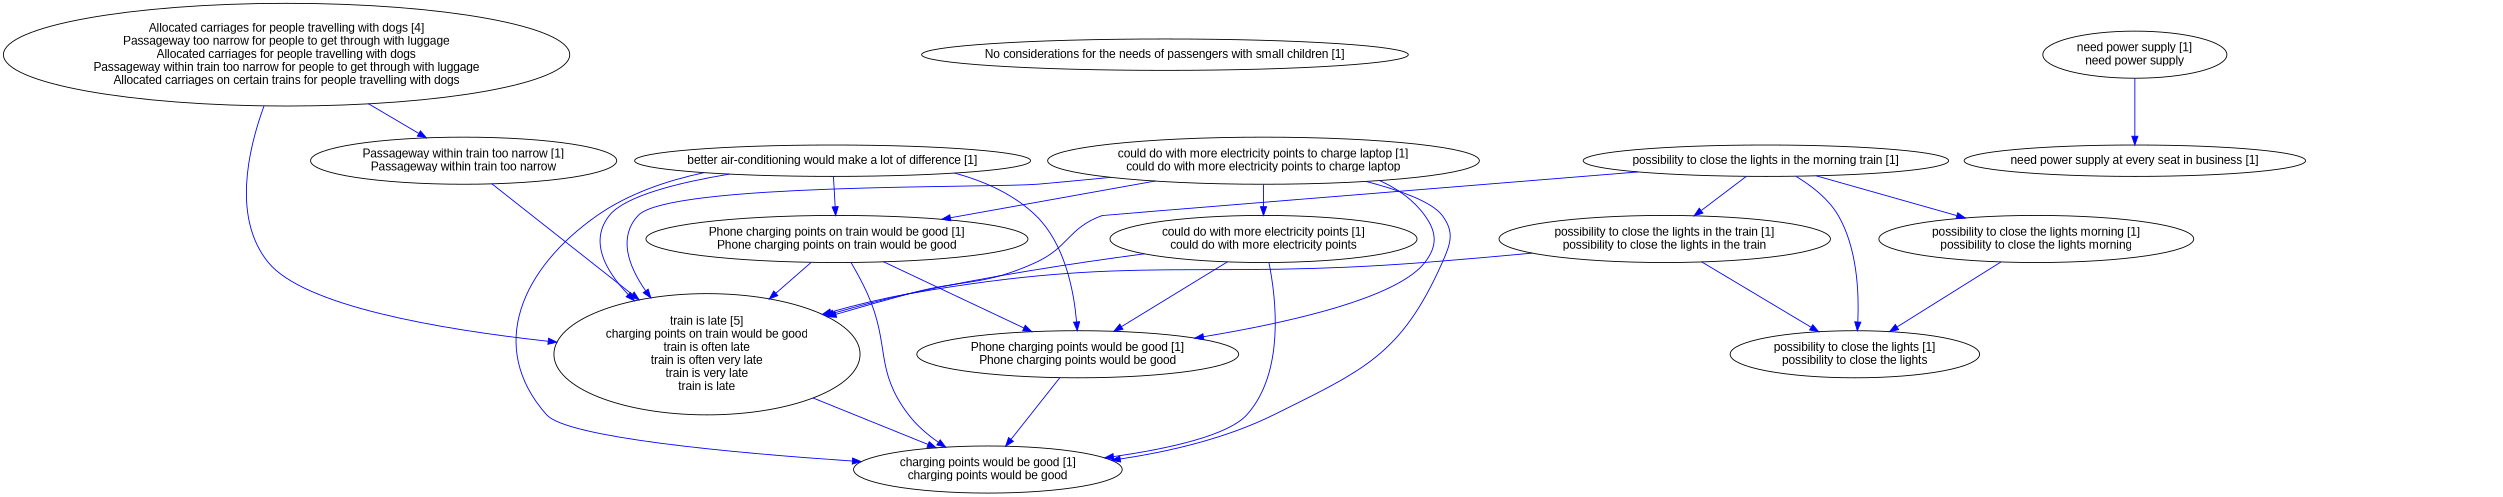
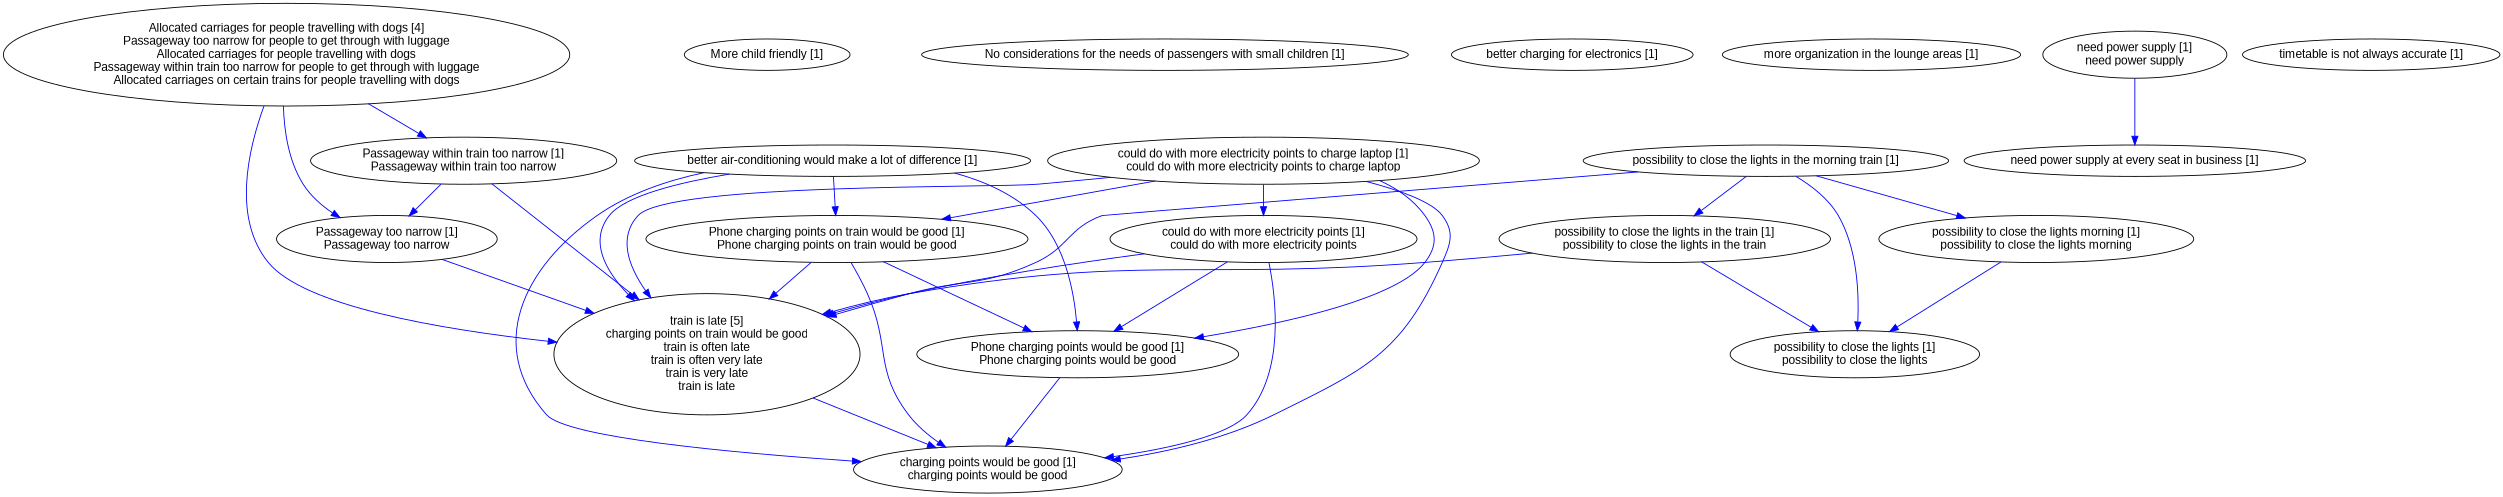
  digraph {
    fontname="Liberation Sans"
    node [fontname="Liberation Sans"]
    edge [color=blue fontname="Liberation Sans"]
    "Allocated carriages for people travelling with dogs [4]\nPassageway too narrow for people to get through with luggage\nAllocated carriages for people travelling with dogs\nPassageway within train too narrow for people to get through with luggage\nAllocated carriages on certain trains for people travelling with dogs"
    "train is late [5]\ncharging points on train would be good\ntrain is often late\ntrain is often very late\ntrain is very late\ntrain is late"
+   "Passageway too narrow [1]\nPassageway too narrow"
    "Passageway within train too narrow [1]\nPassageway within train too narrow"
    "charging points would be good [1]\ncharging points would be good"
+   "More child friendly [1]"
    "No considerations for the needs of passengers with small children [1]"
    "Phone charging points on train would be good [1]\nPhone charging points on train would be good"
    "Phone charging points would be good [1]\nPhone charging points would be good"
    "better air-conditioning would make a lot of difference [1]"
+   "better charging for electronics [1]"
    "could do with more electricity points to charge laptop [1]\ncould do with more electricity points to charge laptop"
    "could do with more electricity points [1]\ncould do with more electricity points"
+   "more organization in the lounge areas [1]"
    "need power supply [1]\nneed power supply"
    "need power supply at every seat in business [1]"
    "possibility to close the lights in the morning train [1]"
    "possibility to close the lights in the train [1]\npossibility to close the lights in the train"
    "possibility to close the lights [1]\npossibility to close the lights"
    "possibility to close the lights morning [1]\npossibility to close the lights morning"
+   "timetable is not always accurate [1]"
    "Allocated carriages for people travelling with dogs [4]\nPassageway too narrow for people to get through with luggage\nAllocated carriages for people travelling with dogs\nPassageway within train too narrow for people to get through with luggage\nAllocated carriages on certain trains for people travelling with dogs" -> "train is late [5]\ncharging points on train would be good\ntrain is often late\ntrain is often very late\ntrain is very late\ntrain is late"
+   "Allocated carriages for people travelling with dogs [4]\nPassageway too narrow for people to get through with luggage\nAllocated carriages for people travelling with dogs\nPassageway within train too narrow for people to get through with luggage\nAllocated carriages on certain trains for people travelling with dogs" -> "Passageway too narrow [1]\nPassageway too narrow"
    "Allocated carriages for people travelling with dogs [4]\nPassageway too narrow for people to get through with luggage\nAllocated carriages for people travelling with dogs\nPassageway within train too narrow for people to get through with luggage\nAllocated carriages on certain trains for people travelling with dogs" -> "Passageway within train too narrow [1]\nPassageway within train too narrow"
    "train is late [5]\ncharging points on train would be good\ntrain is often late\ntrain is often very late\ntrain is very late\ntrain is late" -> "charging points would be good [1]\ncharging points would be good"
+   "Passageway too narrow [1]\nPassageway too narrow" -> "train is late [5]\ncharging points on train would be good\ntrain is often late\ntrain is often very late\ntrain is very late\ntrain is late"
    "Passageway within train too narrow [1]\nPassageway within train too narrow" -> "train is late [5]\ncharging points on train would be good\ntrain is often late\ntrain is often very late\ntrain is very late\ntrain is late"
+   "Passageway within train too narrow [1]\nPassageway within train too narrow" -> "Passageway too narrow [1]\nPassageway too narrow"
    "Phone charging points on train would be good [1]\nPhone charging points on train would be good" -> "train is late [5]\ncharging points on train would be good\ntrain is often late\ntrain is often very late\ntrain is very late\ntrain is late"
    "Phone charging points on train would be good [1]\nPhone charging points on train would be good" -> "charging points would be good [1]\ncharging points would be good"
    "Phone charging points on train would be good [1]\nPhone charging points on train would be good" -> "Phone charging points would be good [1]\nPhone charging points would be good"
    "Phone charging points would be good [1]\nPhone charging points would be good" -> "charging points would be good [1]\ncharging points would be good"
    "better air-conditioning would make a lot of difference [1]" -> "train is late [5]\ncharging points on train would be good\ntrain is often late\ntrain is often very late\ntrain is very late\ntrain is late"
    "better air-conditioning would make a lot of difference [1]" -> "charging points would be good [1]\ncharging points would be good"
    "better air-conditioning would make a lot of difference [1]" -> "Phone charging points on train would be good [1]\nPhone charging points on train would be good"
    "better air-conditioning would make a lot of difference [1]" -> "Phone charging points would be good [1]\nPhone charging points would be good"
    "could do with more electricity points to charge laptop [1]\ncould do with more electricity points to charge laptop" -> "train is late [5]\ncharging points on train would be good\ntrain is often late\ntrain is often very late\ntrain is very late\ntrain is late"
    "could do with more electricity points to charge laptop [1]\ncould do with more electricity points to charge laptop" -> "charging points would be good [1]\ncharging points would be good"
    "could do with more electricity points to charge laptop [1]\ncould do with more electricity points to charge laptop" -> "Phone charging points on train would be good [1]\nPhone charging points on train would be good"
    "could do with more electricity points to charge laptop [1]\ncould do with more electricity points to charge laptop" -> "Phone charging points would be good [1]\nPhone charging points would be good"
    "could do with more electricity points to charge laptop [1]\ncould do with more electricity points to charge laptop" -> "could do with more electricity points [1]\ncould do with more electricity points"
    "could do with more electricity points [1]\ncould do with more electricity points" -> "train is late [5]\ncharging points on train would be good\ntrain is often late\ntrain is often very late\ntrain is very late\ntrain is late"
    "could do with more electricity points [1]\ncould do with more electricity points" -> "charging points would be good [1]\ncharging points would be good"
    "could do with more electricity points [1]\ncould do with more electricity points" -> "Phone charging points would be good [1]\nPhone charging points would be good"
    "need power supply [1]\nneed power supply" -> "need power supply at every seat in business [1]"
    "possibility to close the lights in the morning train [1]" -> "train is late [5]\ncharging points on train would be good\ntrain is often late\ntrain is often very late\ntrain is very late\ntrain is late"
    "possibility to close the lights in the morning train [1]" -> "possibility to close the lights in the train [1]\npossibility to close the lights in the train"
    "possibility to close the lights in the morning train [1]" -> "possibility to close the lights [1]\npossibility to close the lights"
    "possibility to close the lights in the morning train [1]" -> "possibility to close the lights morning [1]\npossibility to close the lights morning"
    "possibility to close the lights in the train [1]\npossibility to close the lights in the train" -> "train is late [5]\ncharging points on train would be good\ntrain is often late\ntrain is often very late\ntrain is very late\ntrain is late"
    "possibility to close the lights in the train [1]\npossibility to close the lights in the train" -> "possibility to close the lights [1]\npossibility to close the lights"
    "possibility to close the lights morning [1]\npossibility to close the lights morning" -> "possibility to close the lights [1]\npossibility to close the lights"
  }
